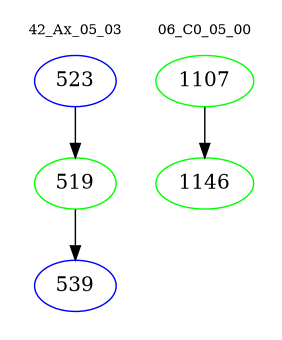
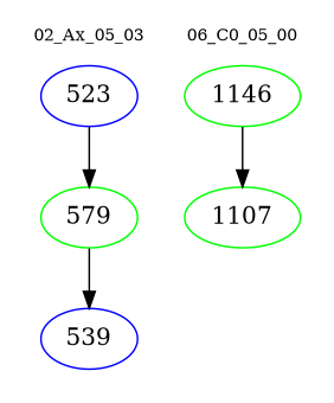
  digraph {
    node [color=green]
    edge [color=black]
    n1 [color=blue label=523]
-   n2 [label=519]
+   n2 [label=579]
    n3 [color=blue label=539]
    n4 [label=1107]
    n5 [label=1146]
    subgraph cluster_1 {
      color=white
      fontsize=10
-     label="42_Ax_05_03"
+     label="02_Ax_05_03"
      n1
      n2
      n3
    }
    subgraph cluster_2 {
      color=white
      fontsize=10
      label="06_C0_05_00"
      n4
      n5
    }
    n1 -> n2
    n2 -> n3
-   n4 -> n5
+   n5 -> n4
  }
